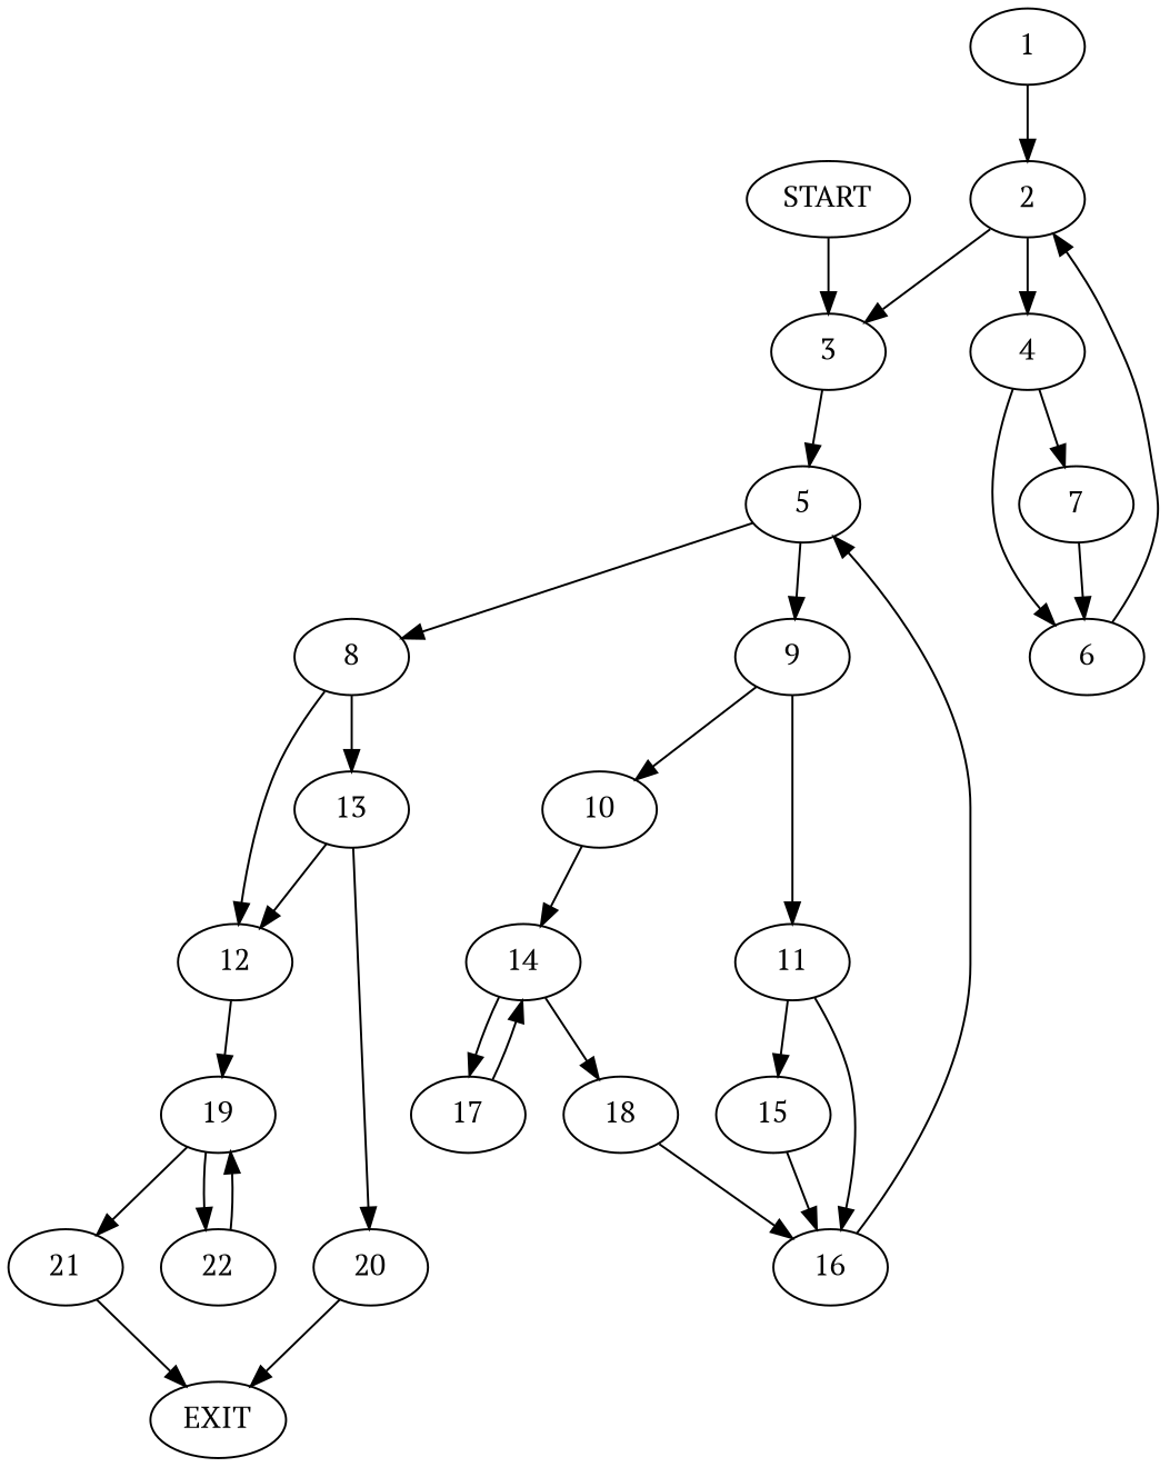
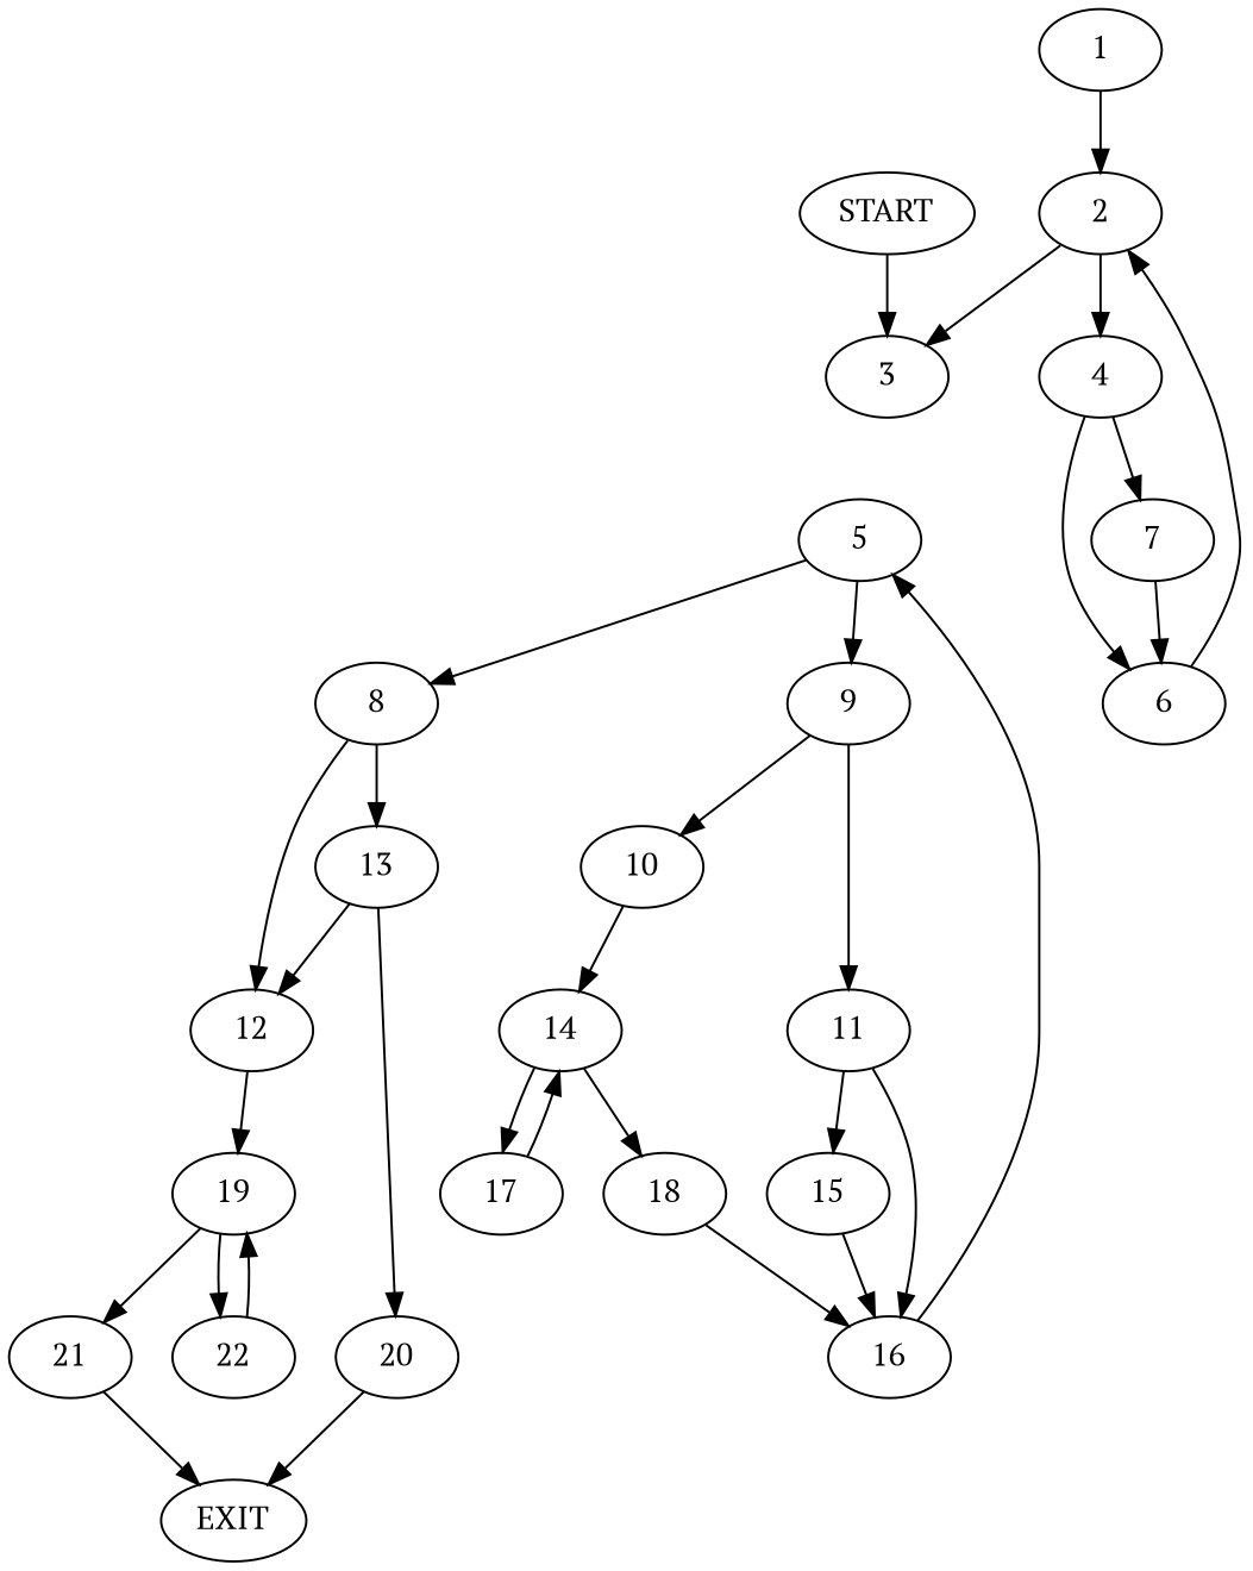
  digraph {
    fontname="PT Serif"
    node [fontname="PT Serif"]
    edge [fontname="PT Serif"]
    n1 [label=START]
    3
    1
    2
    n5 [label=EXIT]
    4
    5
    6
    7
    8
    9
    12
    13
    10
    11
    19
    20
    14
    15
    16
    17
    18
    21
    22
    n1 -> 3
-   3 -> 5
    1 -> 2
    2 -> 3
    2 -> 4
    4 -> 6
    4 -> 7
    5 -> 8
    5 -> 9
    6 -> 2
    7 -> 6
    8 -> 12
    8 -> 13
    9 -> 10
    9 -> 11
    12 -> 19
    13 -> 12
    13 -> 20
    10 -> 14
    11 -> 15
    11 -> 16
    19 -> 21
    19 -> 22
    20 -> n5
    14 -> 17
    14 -> 18
    15 -> 16
    16 -> 5
    17 -> 14
    18 -> 16
    21 -> n5
    22 -> 19
  }
